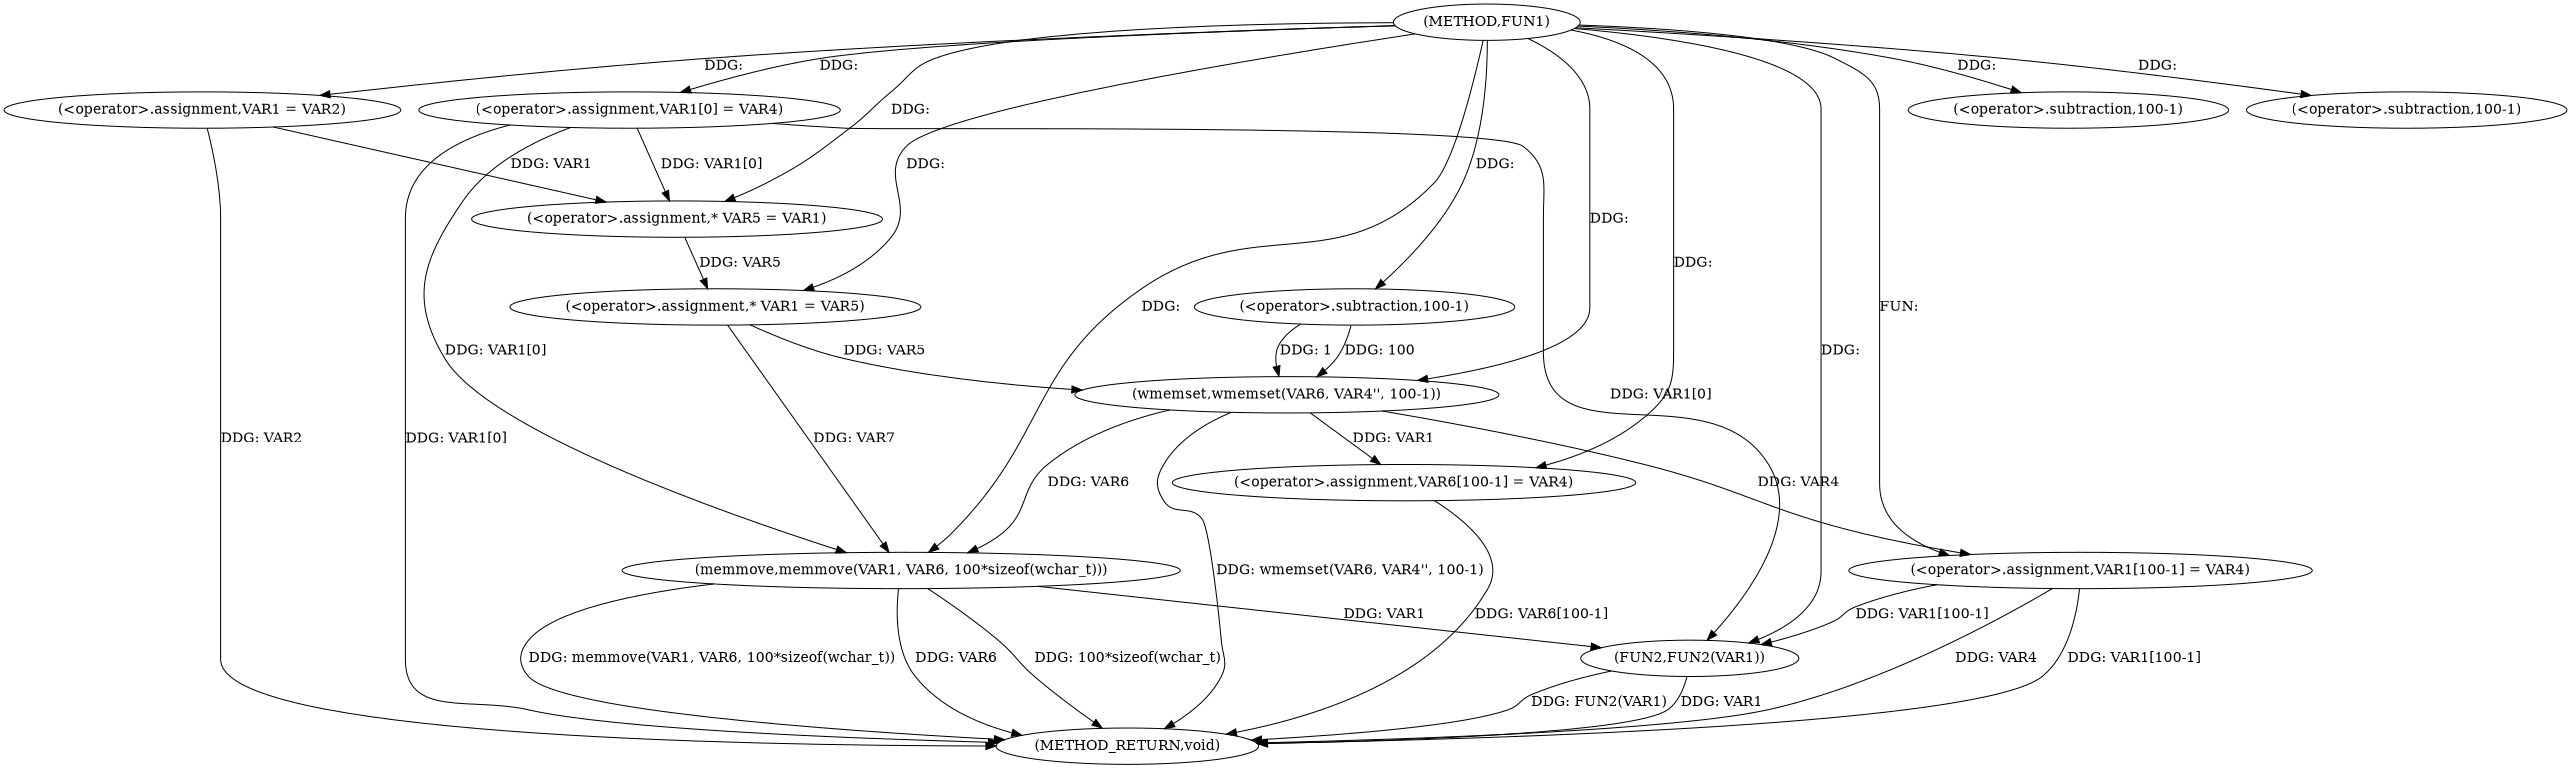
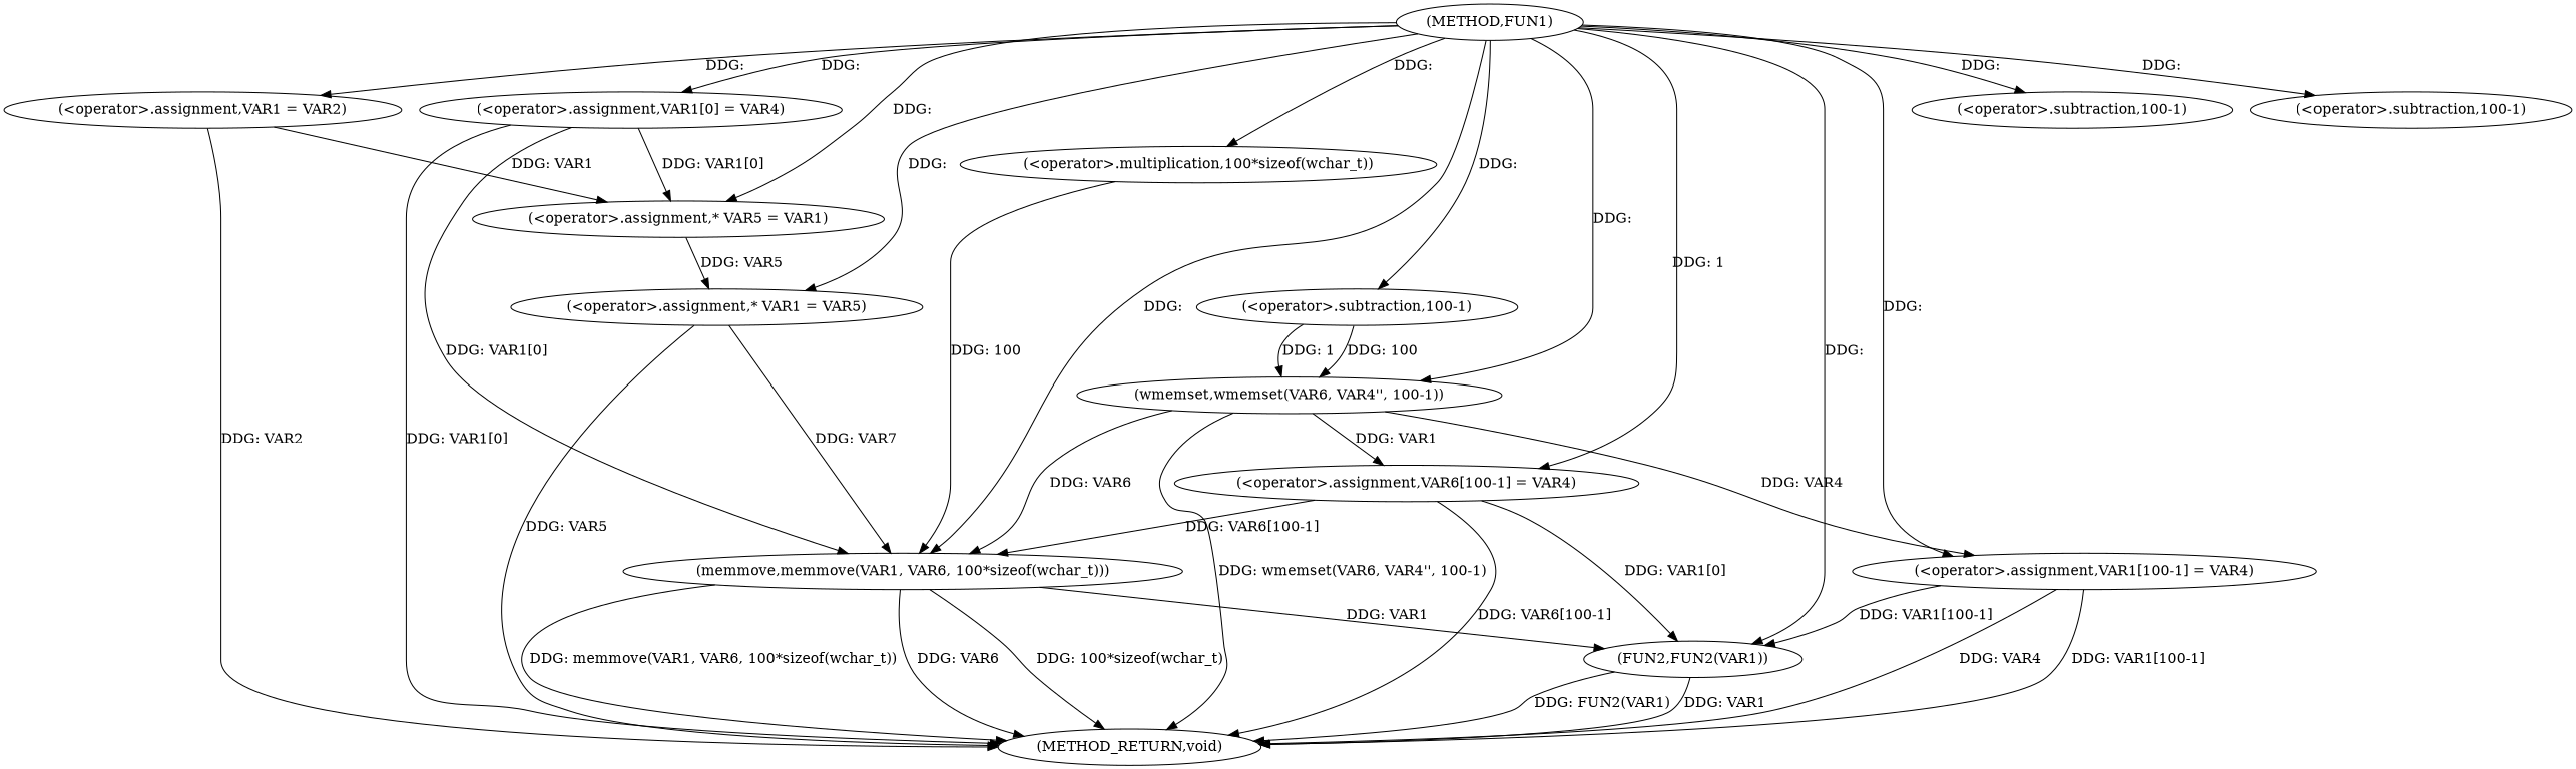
  digraph {
    n1 [label="(METHOD,FUN1)"]
    n2 [label="(<operator>.assignment,VAR1 = VAR2)"]
    n3 [label="(<operator>.assignment,VAR1[0] = VAR4)"]
    n4 [label="(<operator>.assignment,* VAR5 = VAR1)"]
    n5 [label="(<operator>.assignment,* VAR1 = VAR5)"]
    n6 [label="(wmemset,wmemset(VAR6, VAR4'', 100-1))"]
    n7 [label="(<operator>.subtraction,100-1)"]
    n8 [label="(<operator>.assignment,VAR6[100-1] = VAR4)"]
    n9 [label="(<operator>.subtraction,100-1)"]
    n10 [label="(memmove,memmove(VAR1, VAR6, 100*sizeof(wchar_t)))"]
+   n11 [label="(<operator>.multiplication,100*sizeof(wchar_t))"]
    n12 [label="(<operator>.assignment,VAR1[100-1] = VAR4)"]
    n13 [label="(<operator>.subtraction,100-1)"]
    n14 [label="(FUN2,FUN2(VAR1))"]
    n15 [label="(METHOD_RETURN,void)"]
    n1 -> n2 [label="DDG: "]
    n1 -> n3 [label="DDG: "]
    n1 -> n4 [label="DDG: "]
    n1 -> n5 [label="DDG: "]
    n1 -> n6 [label="DDG: "]
    n1 -> n7 [label="DDG: "]
-   n1 -> n8 [label="DDG: "]
+   n1 -> n8 [label="DDG: 1"]
    n1 -> n9 [label="DDG: "]
    n1 -> n10 [label="DDG: "]
-   n1 -> n12 [label="FUN: "]
+   n1 -> n11 [label="DDG: "]
+   n1 -> n12 [label="DDG: "]
    n1 -> n13 [label="DDG: "]
    n1 -> n14 [label="DDG: "]
    n2 -> n4 [label="DDG: VAR1"]
    n2 -> n15 [label="DDG: VAR2"]
    n3 -> n4 [label="DDG: VAR1[0]"]
    n3 -> n10 [label="DDG: VAR1[0]"]
-   n3 -> n14 [label="DDG: VAR1[0]"]
+   n8 -> n14 [label="DDG: VAR1[0]"]
    n3 -> n15 [label="DDG: VAR1[0]"]
    n4 -> n5 [label="DDG: VAR5"]
    n5 -> n10 [label="DDG: VAR7"]
-   n5 -> n6 [label="DDG: VAR5"]
+   n5 -> n15 [label="DDG: VAR5"]
    n6 -> n8 [label="DDG: VAR1"]
    n6 -> n10 [label="DDG: VAR6"]
    n6 -> n12 [label="DDG: VAR4"]
    n6 -> n15 [label="DDG: wmemset(VAR6, VAR4'', 100-1)"]
    n7 -> n6 [label="DDG: 100"]
    n7 -> n6 [label="DDG: 1"]
+   n8 -> n10 [label="DDG: VAR6[100-1]"]
    n8 -> n15 [label="DDG: VAR6[100-1]"]
    n10 -> n14 [label="DDG: VAR1"]
    n10 -> n15 [label="DDG: VAR6"]
    n10 -> n15 [label="DDG: 100*sizeof(wchar_t)"]
    n10 -> n15 [label="DDG: memmove(VAR1, VAR6, 100*sizeof(wchar_t))"]
+   n11 -> n10 [label="DDG: 100"]
    n12 -> n14 [label="DDG: VAR1[100-1]"]
    n12 -> n15 [label="DDG: VAR4"]
    n12 -> n15 [label="DDG: VAR1[100-1]"]
    n14 -> n15 [label="DDG: FUN2(VAR1)"]
    n14 -> n15 [label="DDG: VAR1"]
  }
